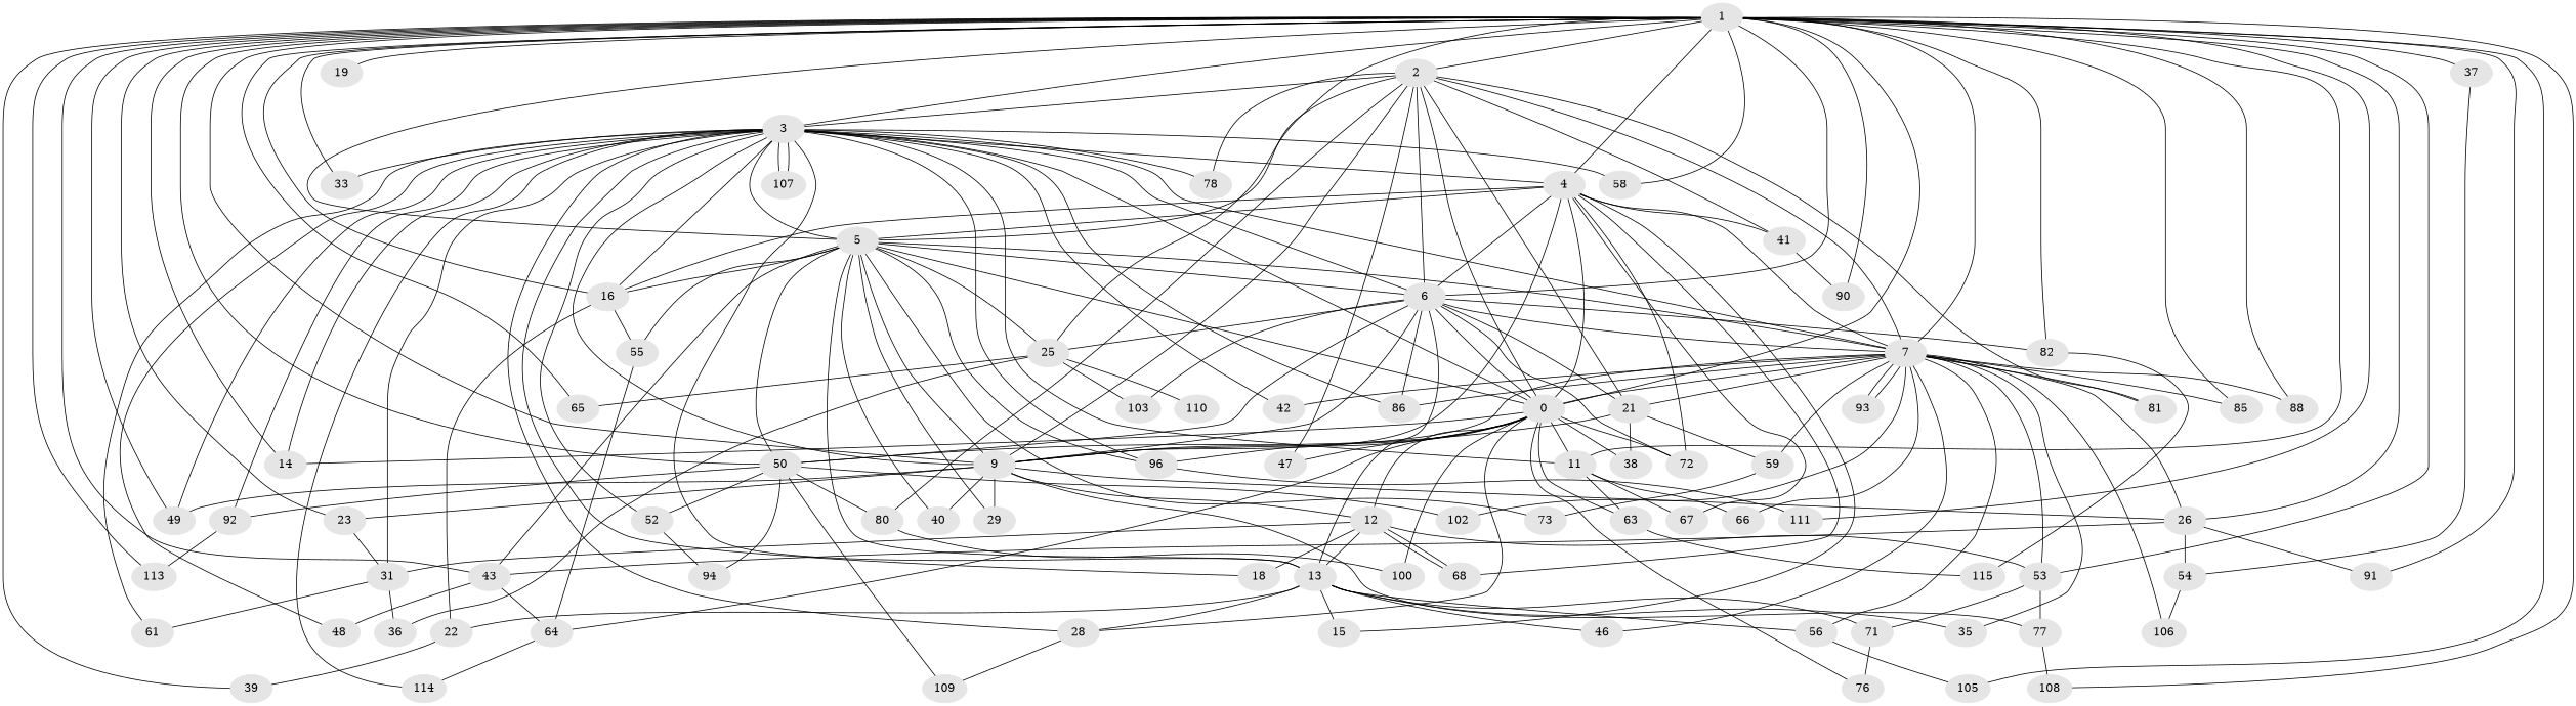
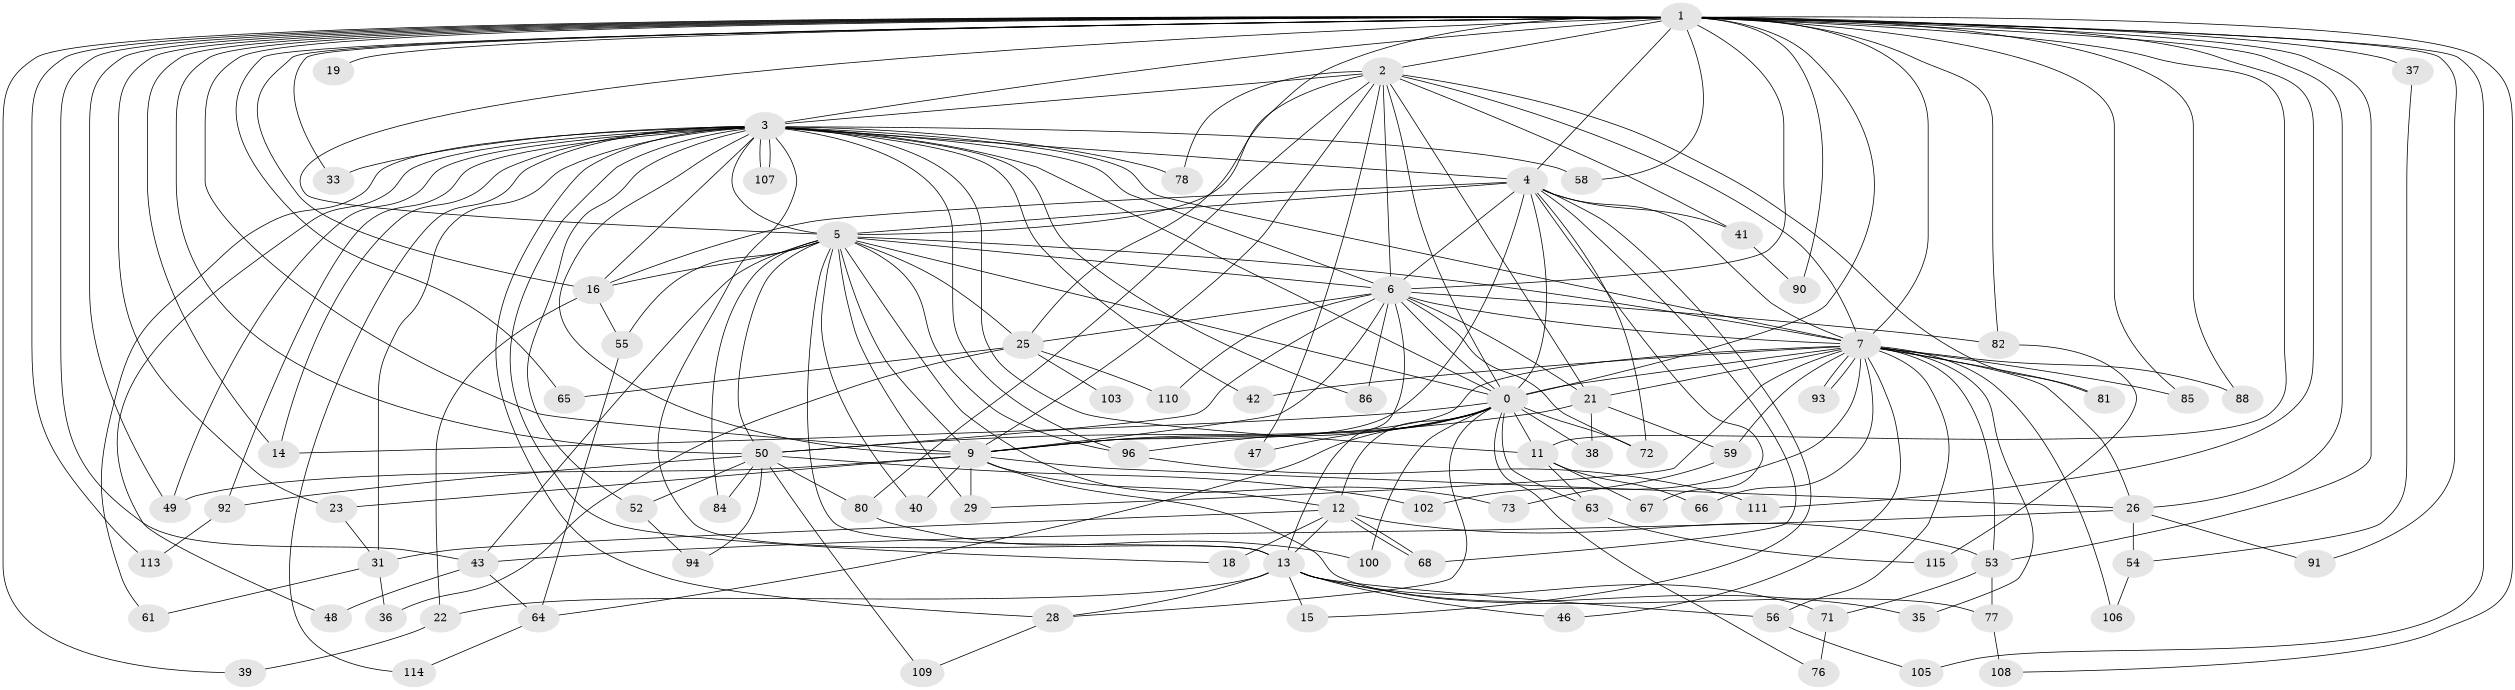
  graph {
    node [color=gray90 style=filled]
    1 [super="+10"]
    2 [super="+87"]
    3 [super="+20"]
    4 [super="+34"]
    5 [super="+51"]
    6 [super="+99"]
    7 [super="+45"]
    n8 [label=0 super="+75"]
    9 [super="+89"]
    11 [super="+83"]
    14 [super="+112"]
    16 [super="+24"]
    19
    23
    25 [super="+60"]
    26 [super="+27"]
    33
    37
    39
    43 [super="+44"]
    49 [super="+70"]
    50 [super="+57"]
    53 [super="+62"]
    58
    65 [super="+69"]
    82
    85
    88
    90
    91
    105
    108
    111
    113
    n35 [label=47]
    21
    41
    78
    80
    81
    13 [super="+79"]
    18
    28 [super="+104"]
    31 [super="+47"]
    42
    48
    52
    61
    86 [super="+95"]
    92
    96 [super="+98"]
    107
    114
    15
    67
    68 [super="+74"]
    72
    29 [super="+101"]
    40
    55
    73
+   84
    110
    35
    46
    56
    59
    66
    93
    102
    106
    12 [super="+30"]
    38
    63
    64 [super="+97"]
    76
    100
    77
    22
    36
    103
    54
    109
    94
    71
    115
    1 -- 2 [weight=2]
    1 -- 3 [weight=3]
    1 -- 4 [weight=2]
    1 -- 5 [weight=2]
    1 -- 6 [weight=2]
    1 -- 7 [weight=2]
    1 -- n8 [weight=2]
    1 -- 9 [weight=2]
    1 -- 11
    1 -- 14
    1 -- 16
    1 -- 19
    1 -- 23
    1 -- 25
    1 -- 26
    1 -- 33
    1 -- 37 [weight=2]
    1 -- 39
    1 -- 43
    1 -- 49
    1 -- 50
    1 -- 53
    1 -- 58
    1 -- 65
    1 -- 82
    1 -- 85
    1 -- 88
    1 -- 90
    1 -- 91
    1 -- 105
    1 -- 108
    1 -- 111
    1 -- 113
    2 -- 3
    2 -- 5 [weight=2]
    2 -- 6
    2 -- 7
    2 -- n8
    2 -- 9
    2 -- n35
    2 -- 21
    2 -- 41
    2 -- 78
    2 -- 80
    2 -- 81
    3 -- 4
    3 -- 5
    3 -- 6
    3 -- 7
    3 -- n8
    3 -- 9
    3 -- 11
    3 -- 14
    3 -- 16
    3 -- 33
    3 -- 49
    3 -- 58
    3 -- 78
    3 -- 13
    3 -- 18
    3 -- 28
    3 -- 31
    3 -- 42
    3 -- 48
    3 -- 52
    3 -- 61
    3 -- 86
    3 -- 92
    3 -- 96
    3 -- 107
    3 -- 107
    3 -- 114
    4 -- 5
    4 -- 6
    4 -- 7
    4 -- n8
    4 -- 9 [weight=2]
    4 -- 16
    4 -- 41
    4 -- 15
    4 -- 67
    4 -- 68
    4 -- 72
    5 -- 6
    5 -- 7
    5 -- n8
    5 -- 9
    5 -- 16
    5 -- 25
    5 -- 43
    5 -- 50
    5 -- 13
    5 -- 96
    5 -- 29
    5 -- 40
    5 -- 55
    5 -- 73
+   5 -- 84
    6 -- 7
    6 -- n8
    6 -- 9
    6 -- 25
    6 -- 50
    6 -- 82
    6 -- 21
    6 -- 13
    6 -- 86
    6 -- 72
-   6 -- 103
+   6 -- 110
    7 -- n8
    7 -- 9
    7 -- 26
    7 -- 53
    7 -- 85
    7 -- 88
    7 -- 21
    7 -- 81
    7 -- 42
-   7 -- 86
+   7 -- 29
    7 -- 35
    7 -- 46
    7 -- 56
    7 -- 59
    7 -- 66
    7 -- 93
    7 -- 93
    7 -- 102
    7 -- 106
    n8 -- 9
    n8 -- 11
    n8 -- 14
    n8 -- n35
    n8 -- 28
    n8 -- 96
    n8 -- 72
    n8 -- 12
    n8 -- 38
    n8 -- 63
    n8 -- 64
    n8 -- 76
    n8 -- 100
    9 -- 23
    9 -- 26
    9 -- 49
    9 -- 29 [weight=2]
    9 -- 40
    9 -- 12
    9 -- 77
    11 -- 67
    11 -- 66
    11 -- 63
    16 -- 55
    16 -- 22 [weight=2]
    23 -- 31
    25 -- 65
    25 -- 110
    25 -- 36
    25 -- 103
    26 -- 43
    26 -- 91
    26 -- 54
    37 -- 54
    43 -- 48
    43 -- 64
    50 -- 80
    50 -- 52
    50 -- 92
+   50 -- 84
    50 -- 102
    50 -- 109
    50 -- 94
    53 -- 77
    53 -- 71
    82 -- 115
    21 -- 50
    21 -- 59
    21 -- 38
    41 -- 90
    80 -- 100
    13 -- 28
    13 -- 15
    13 -- 35
    13 -- 46
    13 -- 56
    13 -- 22
    13 -- 71
    28 -- 109
    31 -- 61
    31 -- 36
    52 -- 94
    92 -- 113
    96 -- 111
    55 -- 64
    56 -- 105
    59 -- 73
    12 -- 53
    12 -- 13
    12 -- 18
    12 -- 31
    12 -- 68
    12 -- 68
    63 -- 115
    64 -- 114
    77 -- 108
    22 -- 39
    54 -- 106
    71 -- 76
  }
